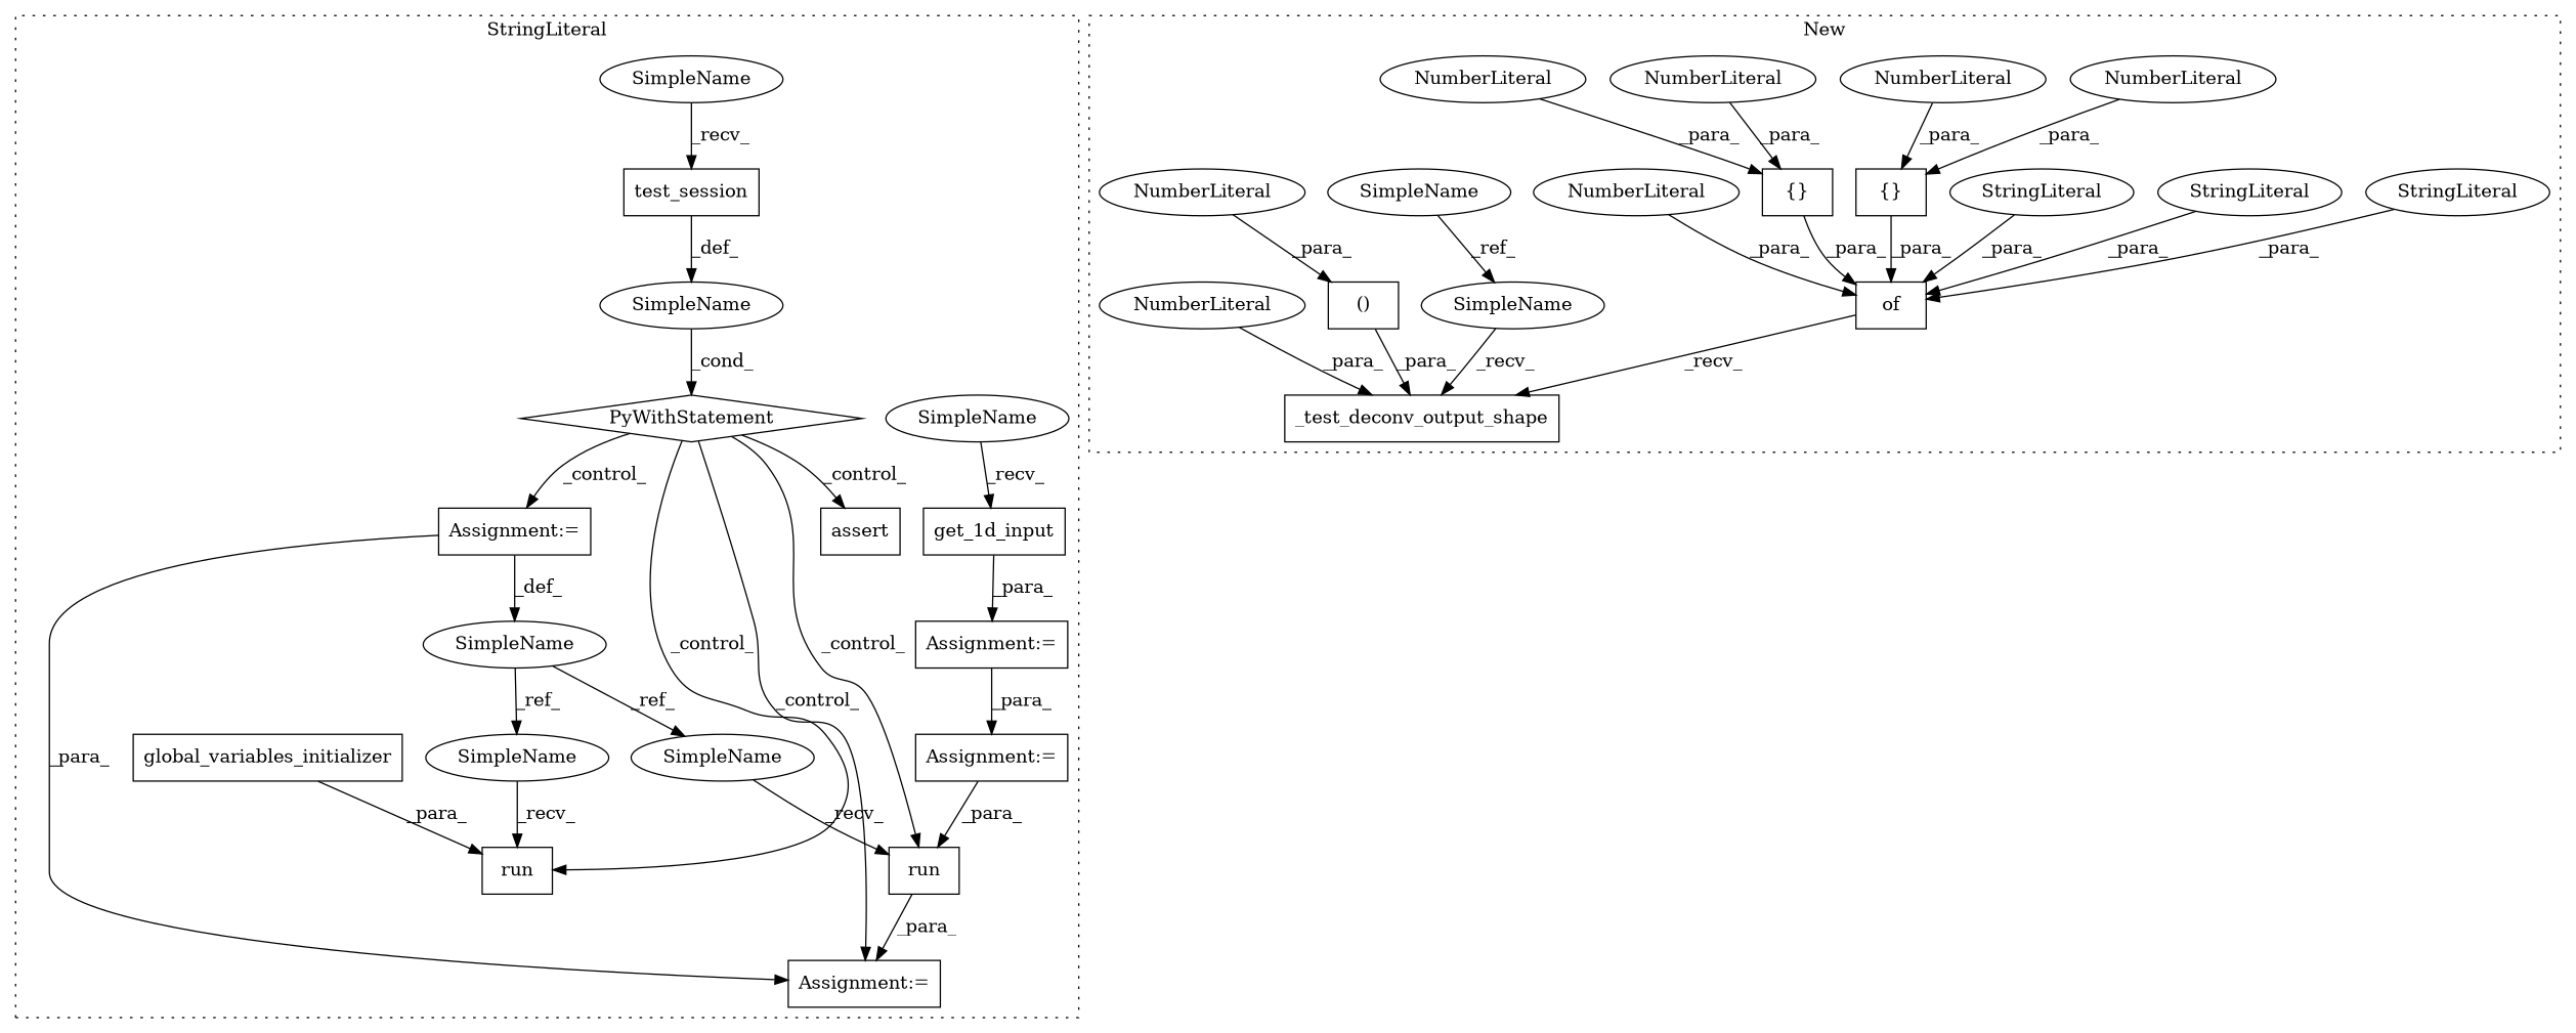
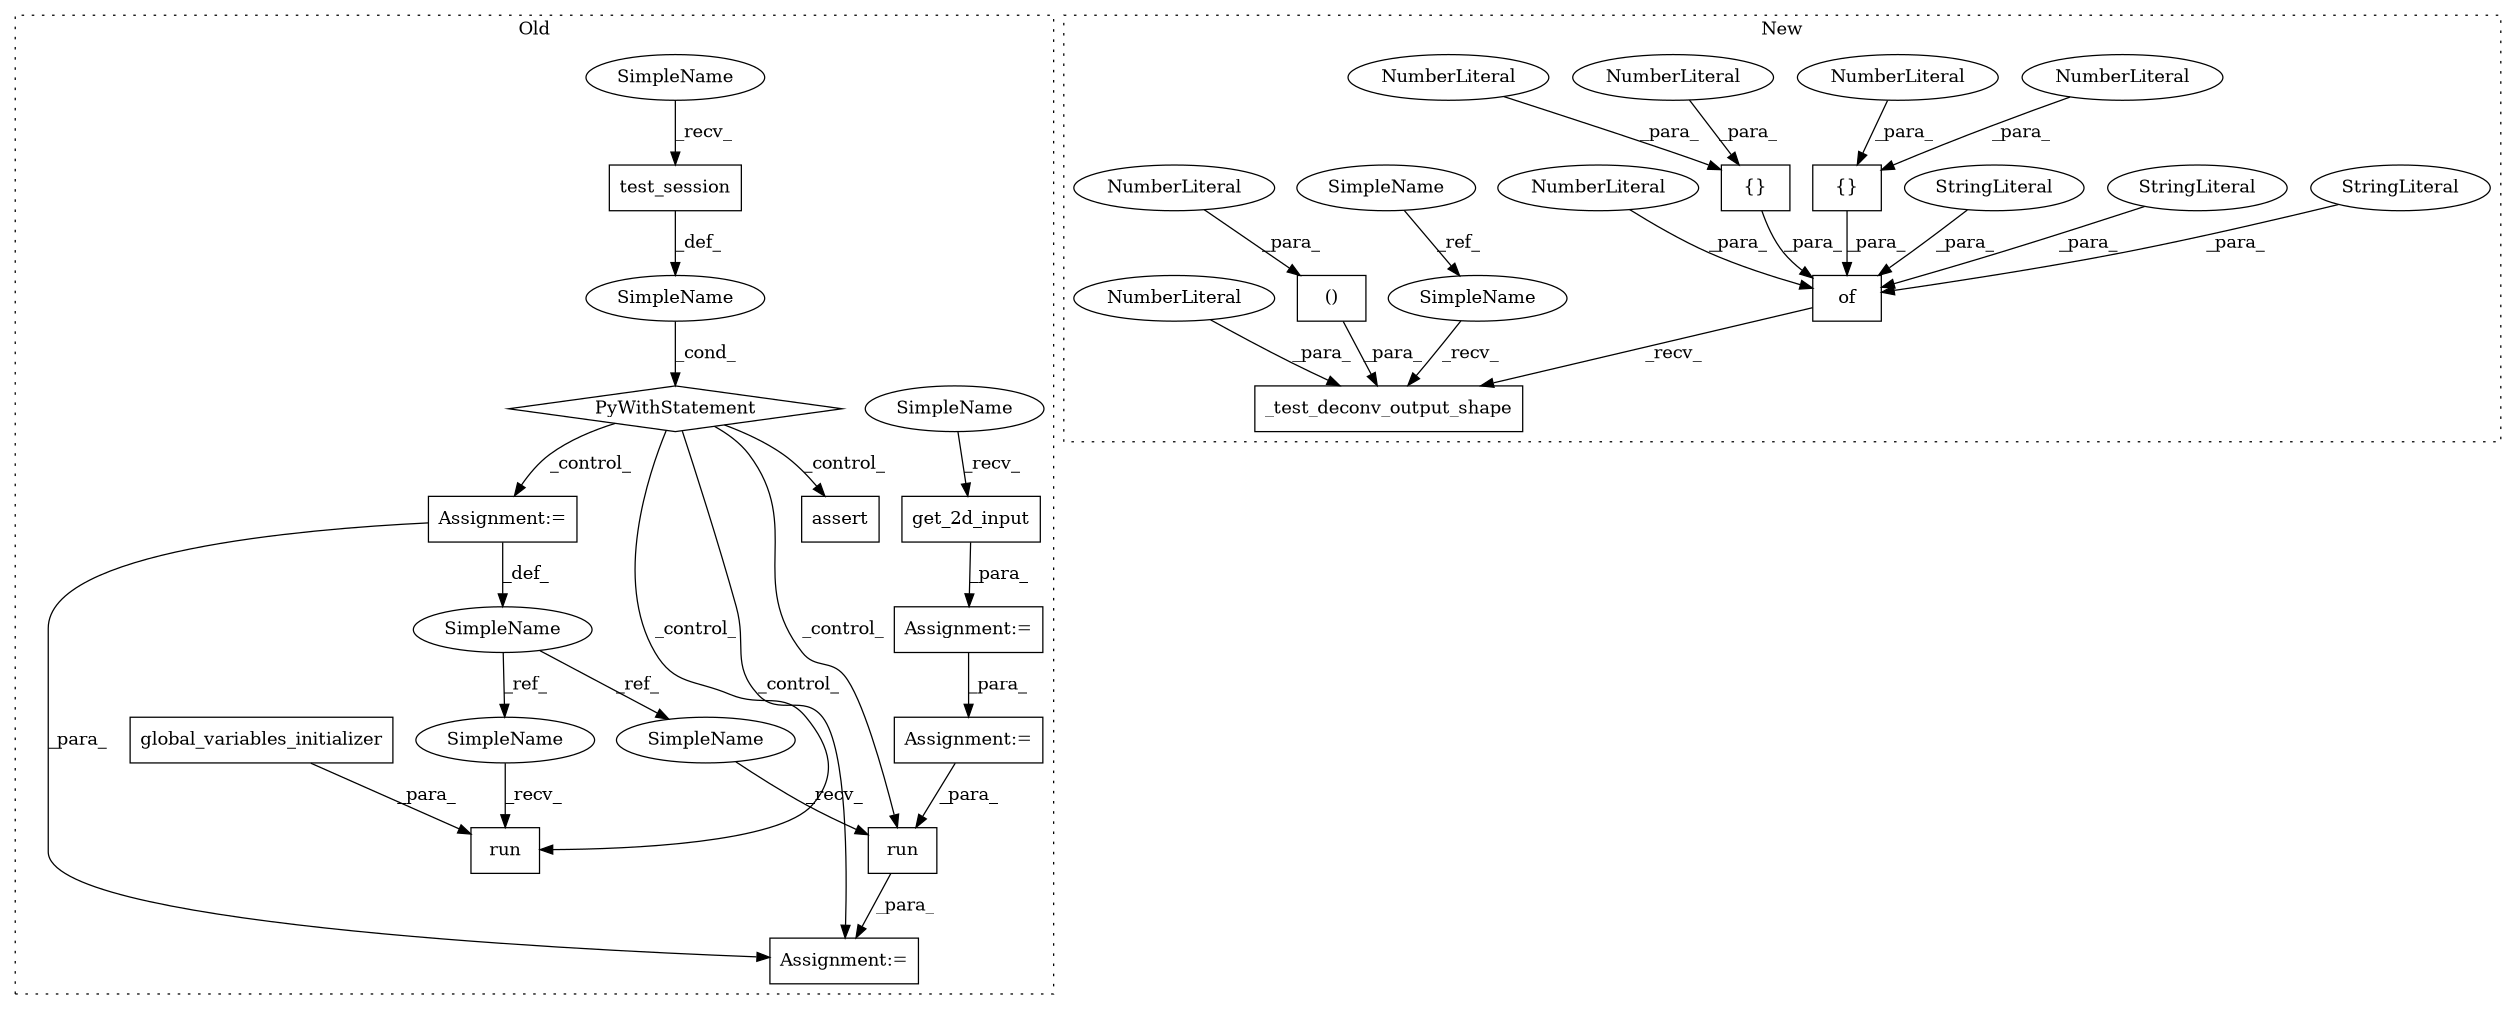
  digraph {
    node [a=32 l=4 s=8880 shape=ellipse]
    n1 [l=14 label=test_session s=8852 shape=box]
    n2 [l=30 label=global_variables_initializer s=8912 shape=box]
    n3 [a=42 label=SimpleName l="" s=""]
    n4 [a=104 l="10,2" label=PyWithStatement s="8837,8866" shape=diamond]
    n5 [l="4,1" label=run s="8963,8979" shape=box]
    n6 [a=42 label=SimpleName]
    n7 [l="4,1" label=run s="8897,8942" shape=box]
    n8 [a=7 l=1 label="Assignment:=" s=8652 shape=box]
    n9 [a=7 label="Assignment:=" shape=box]
    n10 [a=7 l=1 label="Assignment:=" s=8795 shape=box]
    n11 [a=7 l=1 label="Assignment:=" s=8957 shape=box]
-   n12 [l=14 label=get_1d_input s=8658 shape=box]
+   n12 [l=14 label=get_2d_input s=8658 shape=box]
    n13 [l="22,1" label=assert s="8993,9075" shape=box]
    n14 [a=42 label=SimpleName s=8653]
    n15 [a=42 label=SimpleName s=8847]
    n16 [a=42 label=SimpleName s=8892]
    n17 [a=42 label=SimpleName s=8958]
    n18 [l="26,2" label=_test_deconv_output_shape s="8389,8480" shape=box]
    n19 [a=106 l=46 label="()" s=8434 shape=box]
    n20 [a=34 l=2 label=NumberLiteral s=8448]
    n21 [a=34 l=1 label=NumberLiteral s=8415]
    n22 [l="3,1" label=of s="8188,8377" shape=box]
    n23 [a=34 l=2 label=NumberLiteral s=8207]
    n24 [a=45 l=13 label=StringLiteral s=8210]
    n25 [a=45 l=11 label=StringLiteral s=8263]
    n26 [a=45 l=15 label=StringLiteral s=8329]
    n27 [a=4 l="1,1" label="{}" s="8257,8261" shape=box]
    n28 [a=34 l=1 label=NumberLiteral s=8258]
    n29 [a=34 l=1 label=NumberLiteral s=8260]
    n30 [a=42 label=SimpleName s=8110]
    n31 [a=4 l="1,1" label="{}" s="8233,8237" shape=box]
    n32 [a=34 l=1 label=NumberLiteral s=8236]
    n33 [a=34 l=1 label=NumberLiteral s=8234]
    n34 [a=42 label=SimpleName s=8384]
    subgraph cluster_1 {
-     label=StringLiteral
+     label=Old
      style=dotted
      n1
      n2
      n3
      n4
      n5
      n6
      n7
      n8
      n9
      n10
      n11
      n12
      n13
      n14
      n15
      n16
      n17
    }
    subgraph cluster_2 {
      label=New
      style=dotted
      n18
      n19
      n20
      n21
      n22
      n23
      n24
      n25
      n26
      n27
      n28
      n29
      n30
      n31
      n32
      n33
      n34
    }
    n1 -> n3 [label=_def_]
    n2 -> n7 [label=_para_]
    n3 -> n4 [label=_cond_]
    n4 -> n5 [label=_control_]
    n4 -> n7 [label=_control_]
    n4 -> n9 [label=_control_]
    n4 -> n11 [label=_control_]
    n4 -> n13 [label=_control_]
    n5 -> n11 [label=_para_]
    n6 -> n16 [label=_ref_]
    n6 -> n17 [label=_ref_]
    n8 -> n10 [label=_para_]
    n9 -> n6 [label=_def_]
    n9 -> n11 [label=_para_]
    n10 -> n5 [label=_para_]
    n12 -> n8 [label=_para_]
    n14 -> n12 [label=_recv_]
    n15 -> n1 [label=_recv_]
    n16 -> n7 [label=_recv_]
    n17 -> n5 [label=_recv_]
    n19 -> n18 [label=_para_]
    n20 -> n19 [label=_para_]
    n21 -> n18 [label=_para_]
    n22 -> n18 [label=_recv_]
    n23 -> n22 [label=_para_]
    n24 -> n22 [label=_para_]
    n25 -> n22 [label=_para_]
    n26 -> n22 [label=_para_]
    n27 -> n22 [label=_para_]
    n28 -> n27 [label=_para_]
    n29 -> n27 [label=_para_]
    n30 -> n34 [label=_ref_]
    n31 -> n22 [label=_para_]
    n32 -> n31 [label=_para_]
    n33 -> n31 [label=_para_]
    n34 -> n18 [label=_recv_]
  }
